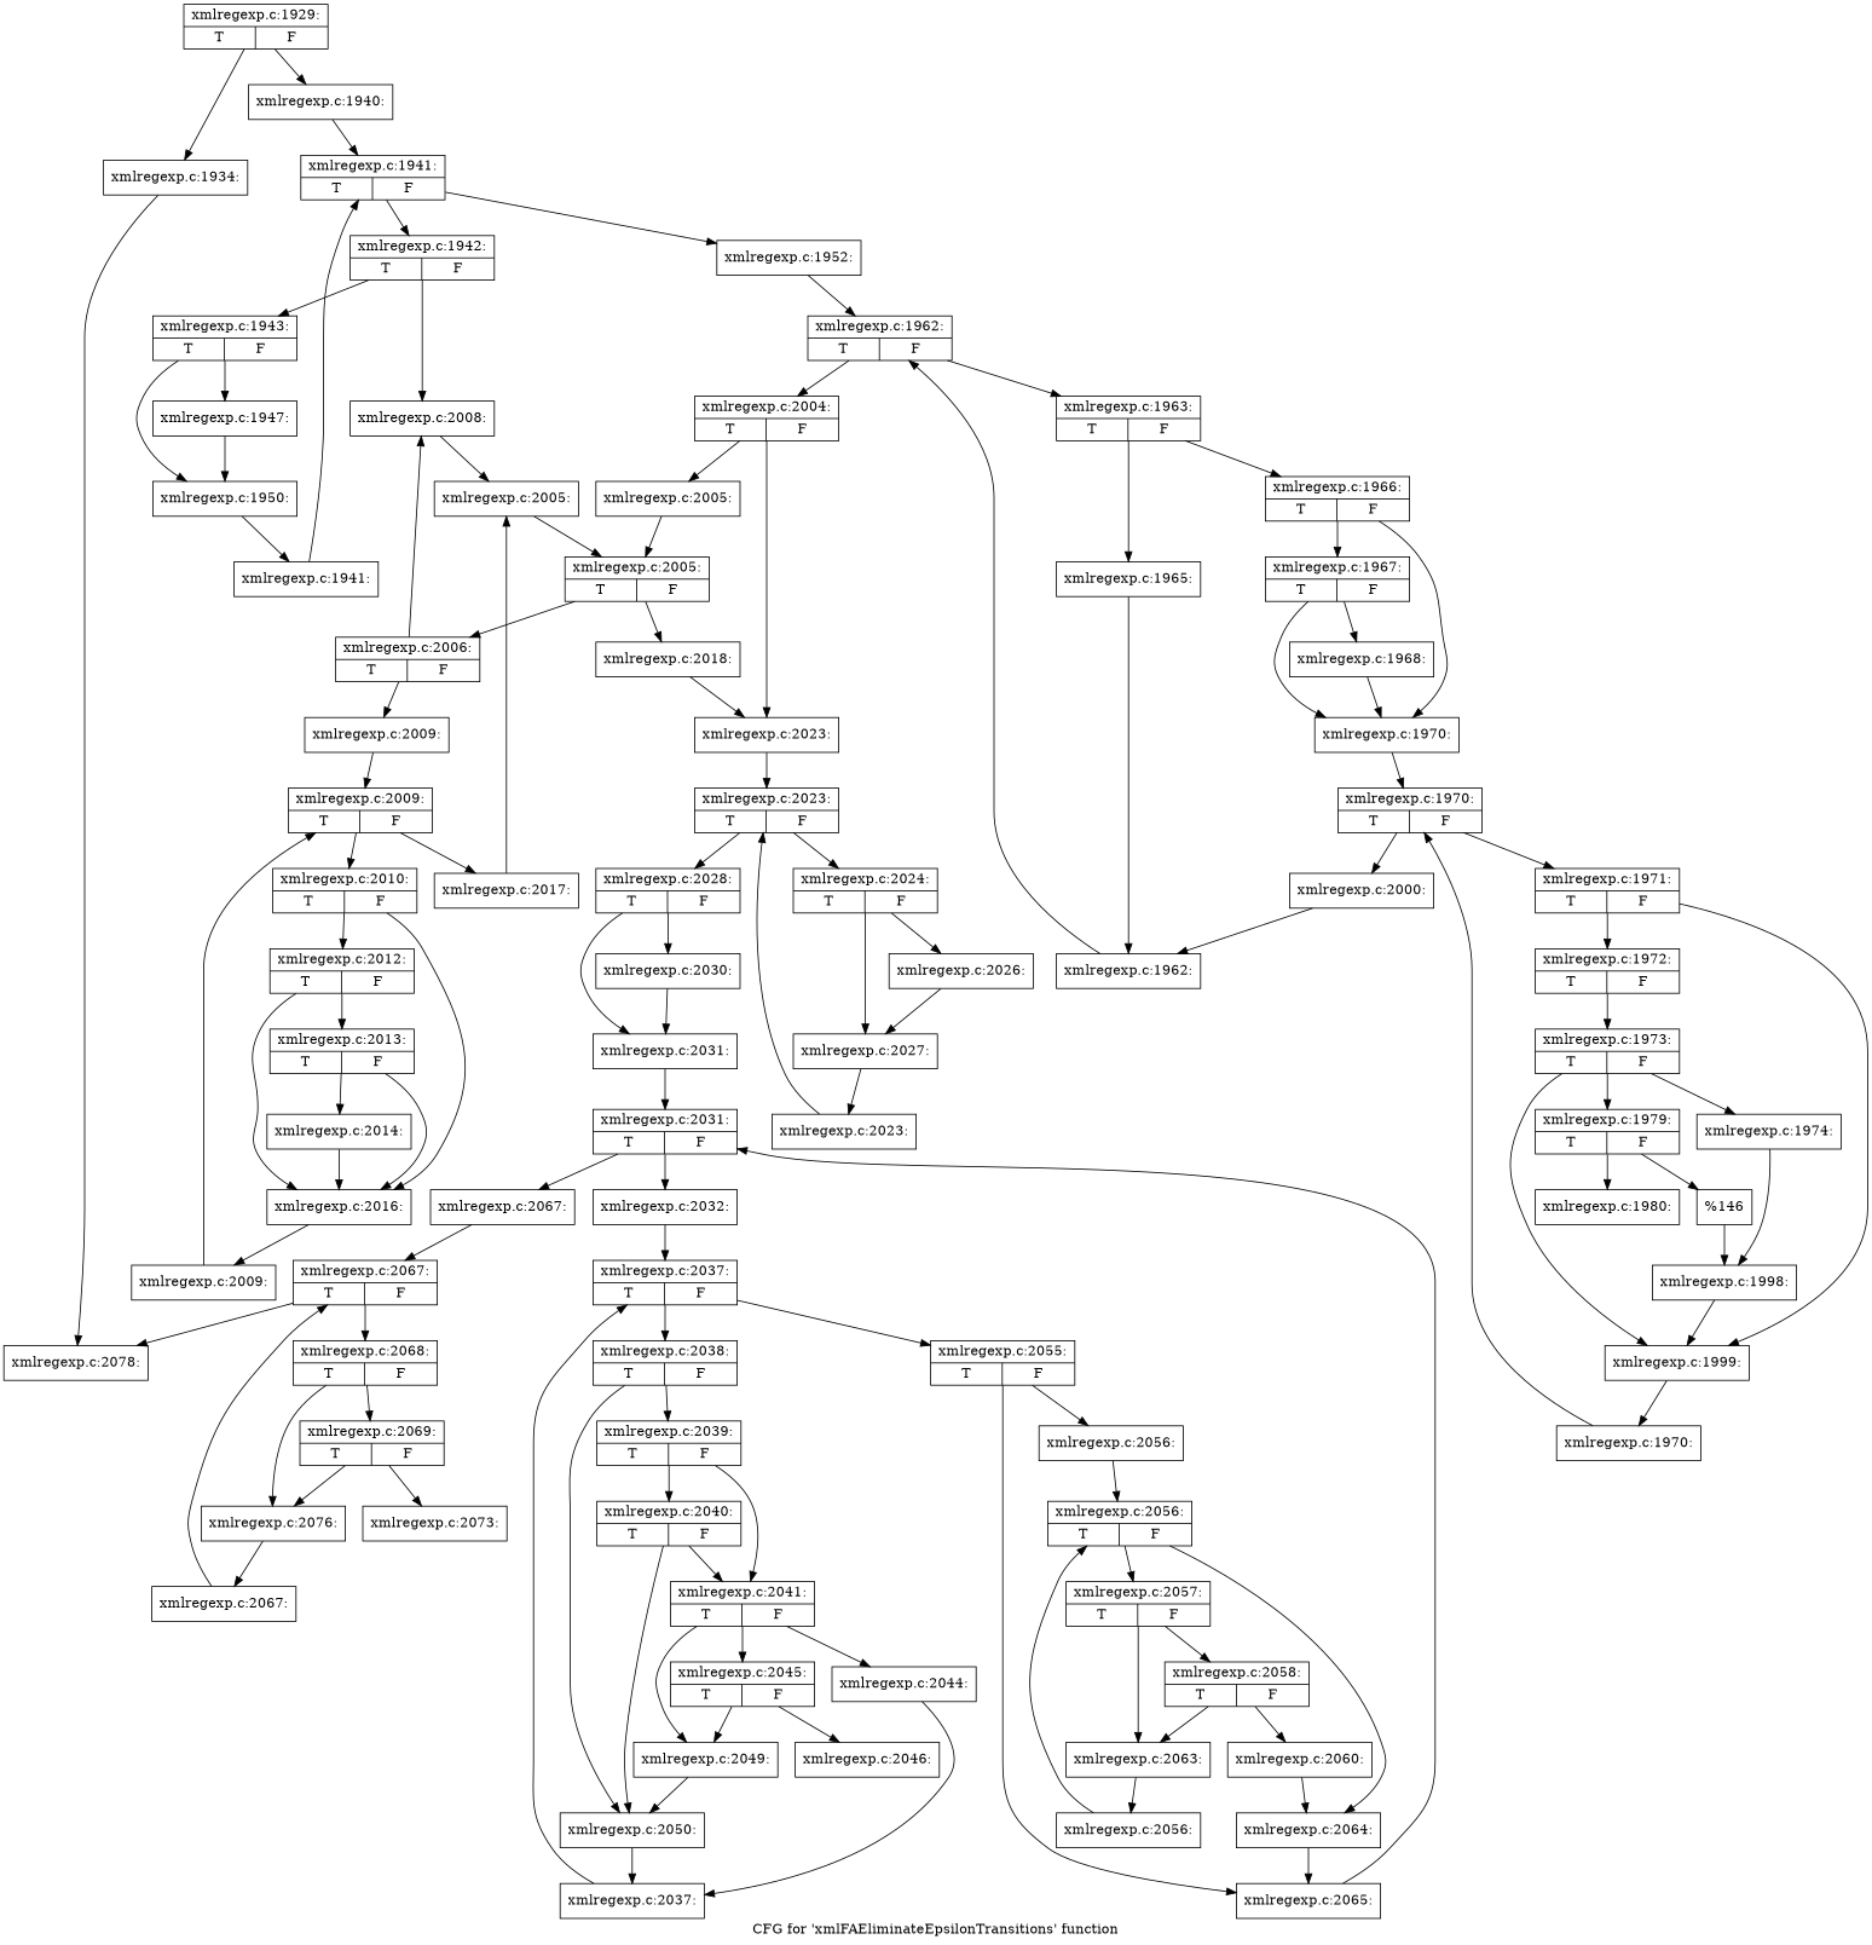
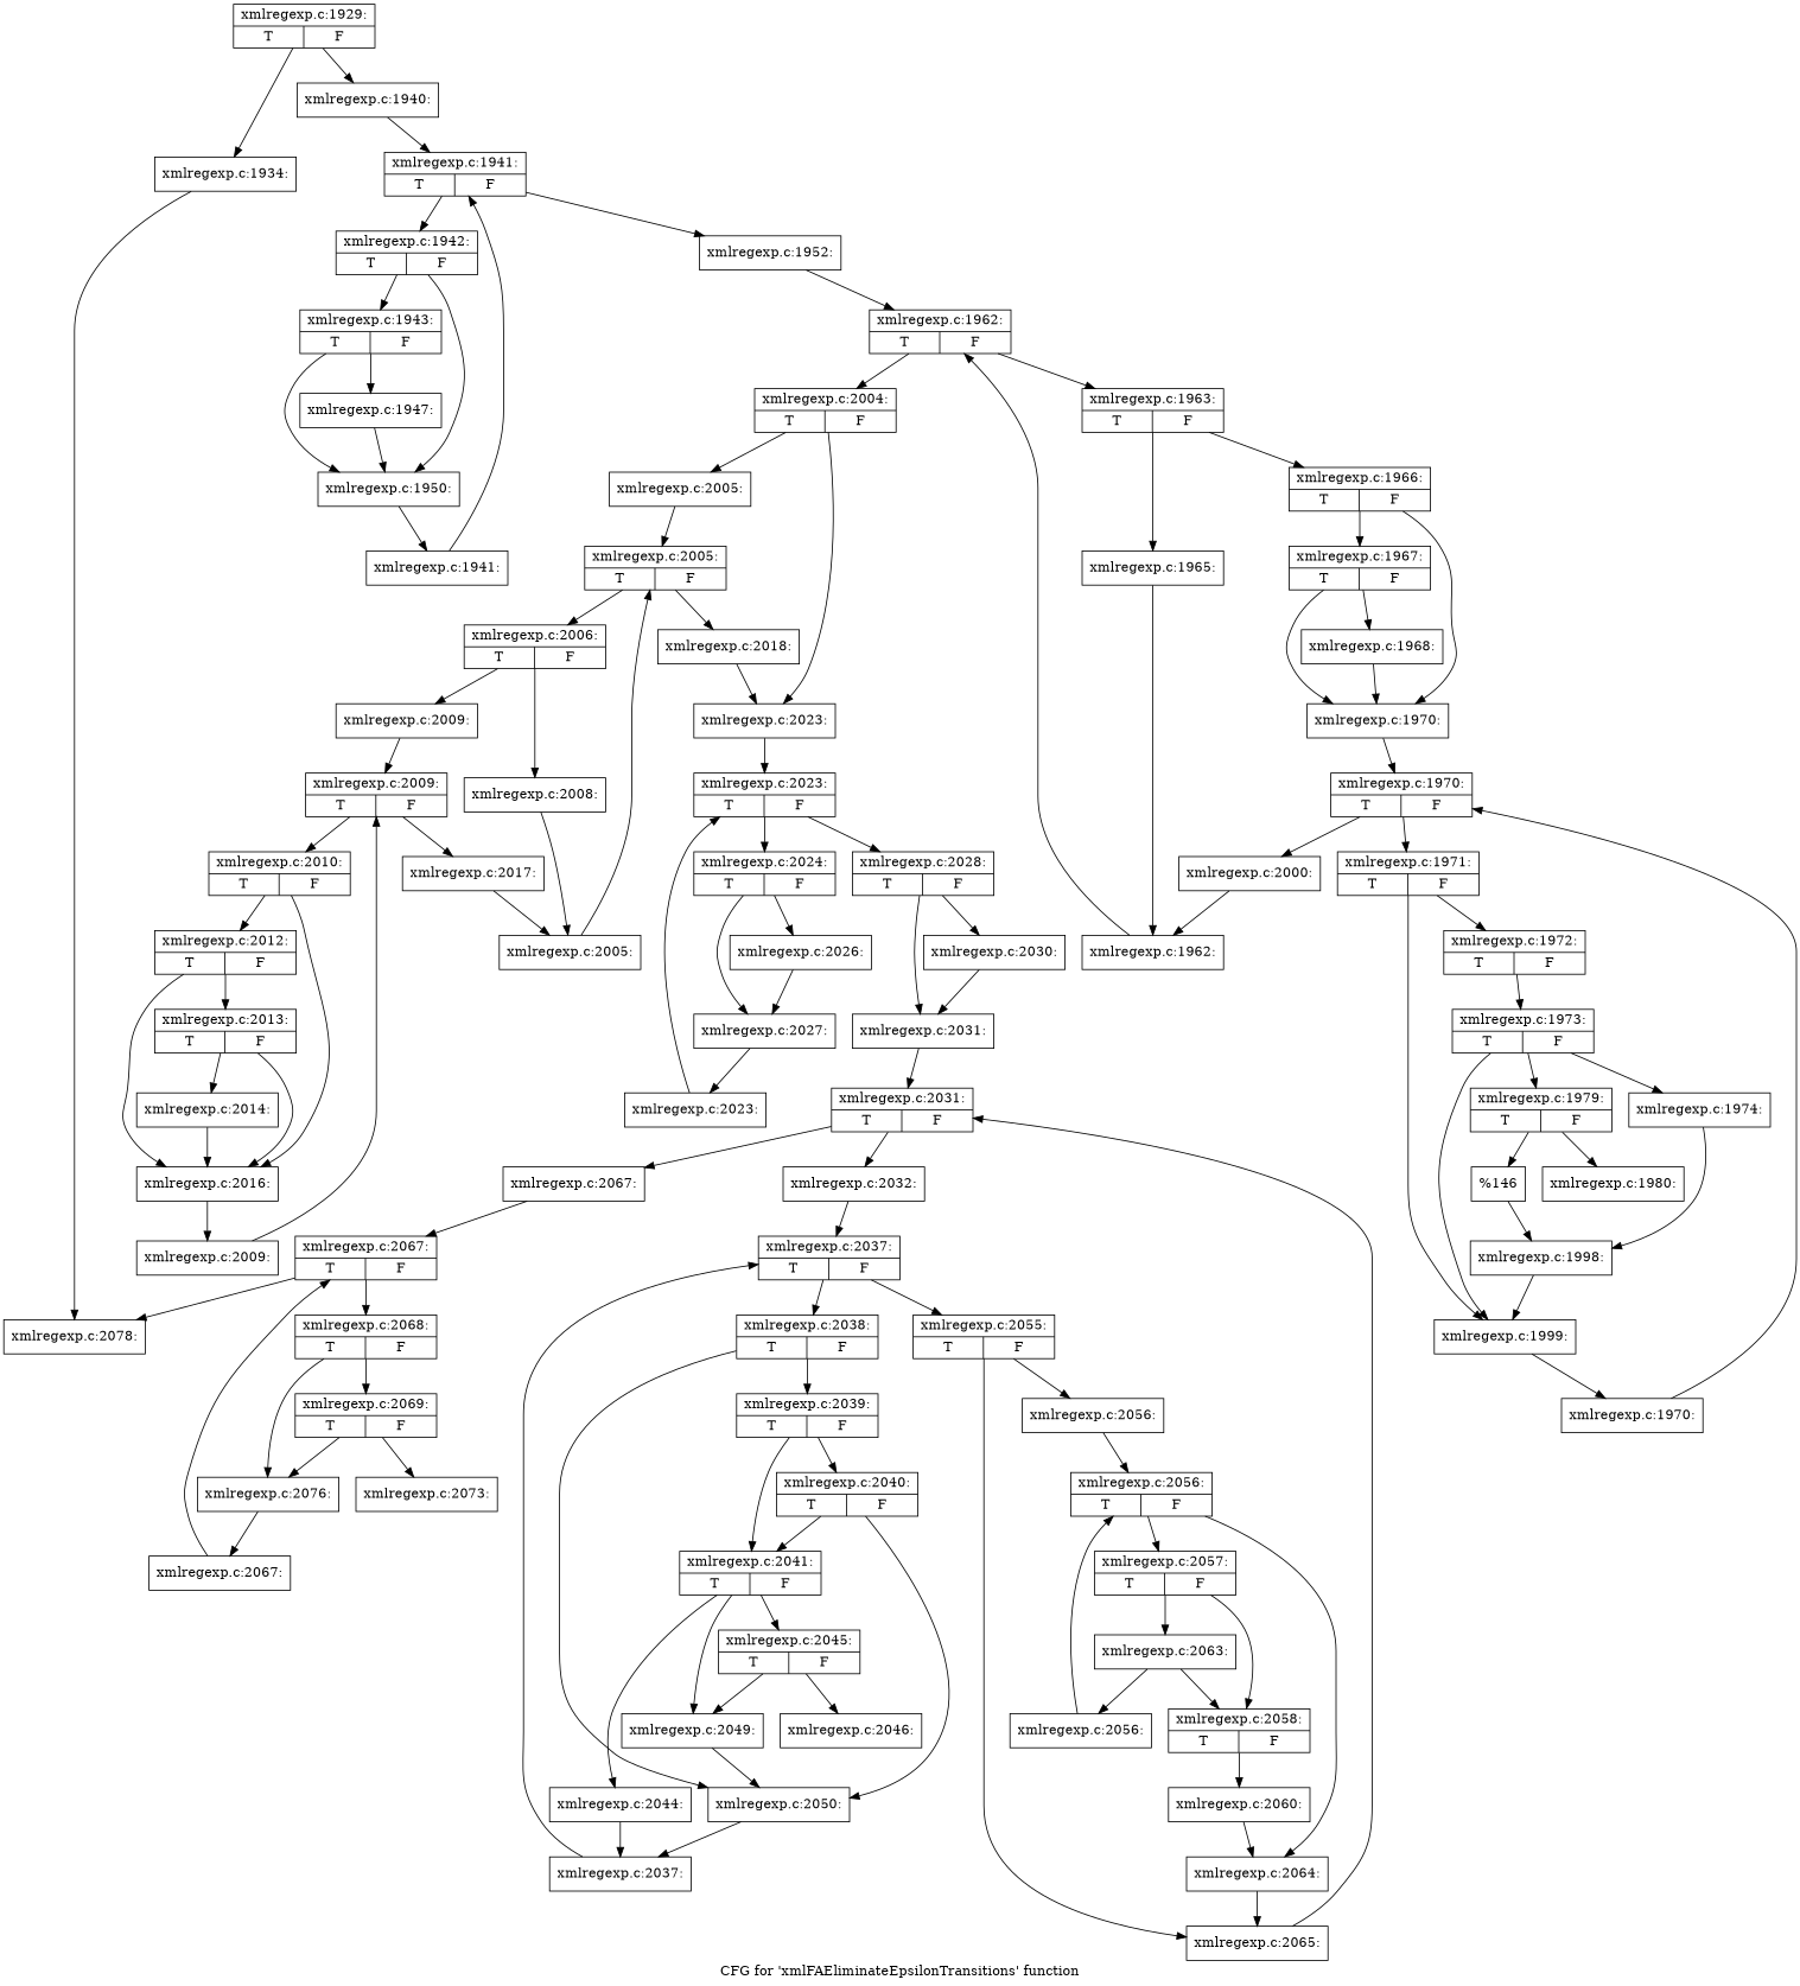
  digraph {
    label="CFG for 'xmlFAEliminateEpsilonTransitions' function"
    node [shape=record]
    n1 [label="{xmlregexp.c:1929:|{<s0>T|<s1>F}}"]
    n2 [label="{xmlregexp.c:1934:}"]
    n3 [label="{xmlregexp.c:1940:}"]
    n4 [label="{xmlregexp.c:2078:}"]
    n5 [label="{xmlregexp.c:1941:|{<s0>T|<s1>F}}"]
    n6 [label="{xmlregexp.c:1942:|{<s0>T|<s1>F}}"]
    n7 [label="{xmlregexp.c:1952:}"]
    n8 [label="{xmlregexp.c:1943:|{<s0>T|<s1>F}}"]
    n9 [label="{xmlregexp.c:1950:}"]
    n10 [label="{xmlregexp.c:1962:|{<s0>T|<s1>F}}"]
    n11 [label="{xmlregexp.c:1947:}"]
    n12 [label="{xmlregexp.c:1941:}"]
    n13 [label="{xmlregexp.c:1963:|{<s0>T|<s1>F}}"]
    n14 [label="{xmlregexp.c:2004:|{<s0>T|<s1>F}}"]
    n15 [label="{xmlregexp.c:1965:}"]
    n16 [label="{xmlregexp.c:1966:|{<s0>T|<s1>F}}"]
    n17 [label="{xmlregexp.c:2005:}"]
    n18 [label="{xmlregexp.c:2023:}"]
    n19 [label="{xmlregexp.c:1962:}"]
    n20 [label="{xmlregexp.c:1967:|{<s0>T|<s1>F}}"]
    n21 [label="{xmlregexp.c:1970:}"]
    n22 [label="{xmlregexp.c:2005:|{<s0>T|<s1>F}}"]
    n23 [label="{xmlregexp.c:2023:|{<s0>T|<s1>F}}"]
    n24 [label="{xmlregexp.c:1968:}"]
    n25 [label="{xmlregexp.c:1970:|{<s0>T|<s1>F}}"]
    n26 [label="{xmlregexp.c:1971:|{<s0>T|<s1>F}}"]
    n27 [label="{xmlregexp.c:2000:}"]
    n28 [label="{xmlregexp.c:1972:|{<s0>T|<s1>F}}"]
    n29 [label="{xmlregexp.c:1999:}"]
    n30 [label="{xmlregexp.c:1973:|{<s0>T|<s1>F}}"]
    n31 [label="{xmlregexp.c:1970:}"]
    n32 [label="{xmlregexp.c:1974:}"]
    n33 [label="{xmlregexp.c:1979:|{<s0>T|<s1>F}}"]
    n34 [label="{xmlregexp.c:1998:}"]
    n35 [label="{xmlregexp.c:1980:}"]
    n36 [label="{%146}"]
    n37 [label="{xmlregexp.c:2006:|{<s0>T|<s1>F}}"]
    n38 [label="{xmlregexp.c:2018:}"]
    n39 [label="{xmlregexp.c:2024:|{<s0>T|<s1>F}}"]
    n40 [label="{xmlregexp.c:2028:|{<s0>T|<s1>F}}"]
    n41 [label="{xmlregexp.c:2008:}"]
    n42 [label="{xmlregexp.c:2009:}"]
    n43 [label="{xmlregexp.c:2005:}"]
    n44 [label="{xmlregexp.c:2009:|{<s0>T|<s1>F}}"]
    n45 [label="{xmlregexp.c:2010:|{<s0>T|<s1>F}}"]
    n46 [label="{xmlregexp.c:2017:}"]
    n47 [label="{xmlregexp.c:2012:|{<s0>T|<s1>F}}"]
    n48 [label="{xmlregexp.c:2016:}"]
    n49 [label="{xmlregexp.c:2013:|{<s0>T|<s1>F}}"]
    n50 [label="{xmlregexp.c:2009:}"]
    n51 [label="{xmlregexp.c:2014:}"]
    n52 [label="{xmlregexp.c:2026:}"]
    n53 [label="{xmlregexp.c:2027:}"]
    n54 [label="{xmlregexp.c:2030:}"]
    n55 [label="{xmlregexp.c:2031:}"]
    n56 [label="{xmlregexp.c:2023:}"]
    n57 [label="{xmlregexp.c:2031:|{<s0>T|<s1>F}}"]
    n58 [label="{xmlregexp.c:2032:}"]
    n59 [label="{xmlregexp.c:2067:}"]
    n60 [label="{xmlregexp.c:2037:|{<s0>T|<s1>F}}"]
    n61 [label="{xmlregexp.c:2067:|{<s0>T|<s1>F}}"]
    n62 [label="{xmlregexp.c:2038:|{<s0>T|<s1>F}}"]
    n63 [label="{xmlregexp.c:2055:|{<s0>T|<s1>F}}"]
    n64 [label="{xmlregexp.c:2068:|{<s0>T|<s1>F}}"]
    n65 [label="{xmlregexp.c:2039:|{<s0>T|<s1>F}}"]
    n66 [label="{xmlregexp.c:2050:}"]
    n67 [label="{xmlregexp.c:2056:}"]
    n68 [label="{xmlregexp.c:2065:}"]
    n69 [label="{xmlregexp.c:2041:|{<s0>T|<s1>F}}"]
    n70 [label="{xmlregexp.c:2040:|{<s0>T|<s1>F}}"]
    n71 [label="{xmlregexp.c:2037:}"]
    n72 [label="{xmlregexp.c:2056:|{<s0>T|<s1>F}}"]
    n73 [label="{xmlregexp.c:2044:}"]
    n74 [label="{xmlregexp.c:2045:|{<s0>T|<s1>F}}"]
    n75 [label="{xmlregexp.c:2049:}"]
    n76 [label="{xmlregexp.c:2046:}"]
    n77 [label="{xmlregexp.c:2057:|{<s0>T|<s1>F}}"]
    n78 [label="{xmlregexp.c:2064:}"]
    n79 [label="{xmlregexp.c:2058:|{<s0>T|<s1>F}}"]
    n80 [label="{xmlregexp.c:2063:}"]
    n81 [label="{xmlregexp.c:2060:}"]
    n82 [label="{xmlregexp.c:2056:}"]
    n83 [label="{xmlregexp.c:2069:|{<s0>T|<s1>F}}"]
    n84 [label="{xmlregexp.c:2076:}"]
    n85 [label="{xmlregexp.c:2073:}"]
    n86 [label="{xmlregexp.c:2067:}"]
    n1 -> n2
    n1 -> n3
    n2 -> n4
    n3 -> n5
    n5 -> n6
    n5 -> n7
    n6 -> n8
-   n6 -> n41
+   n6 -> n9
    n7 -> n10
    n8 -> n9
    n8 -> n11
    n9 -> n12
    n10 -> n13
    n10 -> n14
    n11 -> n9
    n12 -> n5
    n13 -> n15
    n13 -> n16
    n14 -> n17
    n14 -> n18
    n15 -> n19
    n16 -> n20
    n16 -> n21
    n17 -> n22
    n18 -> n23
    n19 -> n10
    n20 -> n21
    n20 -> n24
    n21 -> n25
    n22 -> n37
    n22 -> n38
    n23 -> n39
    n23 -> n40
    n24 -> n21
    n25 -> n26
    n25 -> n27
    n26 -> n28
    n26 -> n29
    n27 -> n19
    n28 -> n30
    n29 -> n31
    n30 -> n29
    n30 -> n32
    n30 -> n33
    n31 -> n25
    n32 -> n34
    n33 -> n35
    n33 -> n36
    n34 -> n29
    n36 -> n34
    n37 -> n41
    n37 -> n42
    n38 -> n18
    n39 -> n52
    n39 -> n53
    n40 -> n54
    n40 -> n55
    n41 -> n43
    n42 -> n44
    n43 -> n22
    n44 -> n45
    n44 -> n46
    n45 -> n47
    n45 -> n48
    n46 -> n43
    n47 -> n48
    n47 -> n49
    n48 -> n50
    n49 -> n48
    n49 -> n51
    n50 -> n44
    n51 -> n48
    n52 -> n53
    n53 -> n56
    n54 -> n55
    n55 -> n57
    n56 -> n23
    n57 -> n58
    n57 -> n59
    n58 -> n60
    n59 -> n61
    n60 -> n62
    n60 -> n63
    n61 -> n4
    n61 -> n64
    n62 -> n65
    n62 -> n66
    n63 -> n67
    n63 -> n68
    n64 -> n83
    n64 -> n84
    n65 -> n69
    n65 -> n70
    n66 -> n71
    n67 -> n72
    n68 -> n57
    n69 -> n73
    n69 -> n74
    n69 -> n75
    n70 -> n66
    n70 -> n69
    n71 -> n60
    n72 -> n77
    n72 -> n78
    n73 -> n71
    n74 -> n75
    n74 -> n76
    n75 -> n66
    n77 -> n79
    n77 -> n80
    n78 -> n68
-   n79 -> n80
+   n80 -> n79
    n79 -> n81
    n80 -> n82
    n81 -> n78
    n82 -> n72
    n83 -> n84
    n83 -> n85
    n84 -> n86
    n86 -> n61
  }
